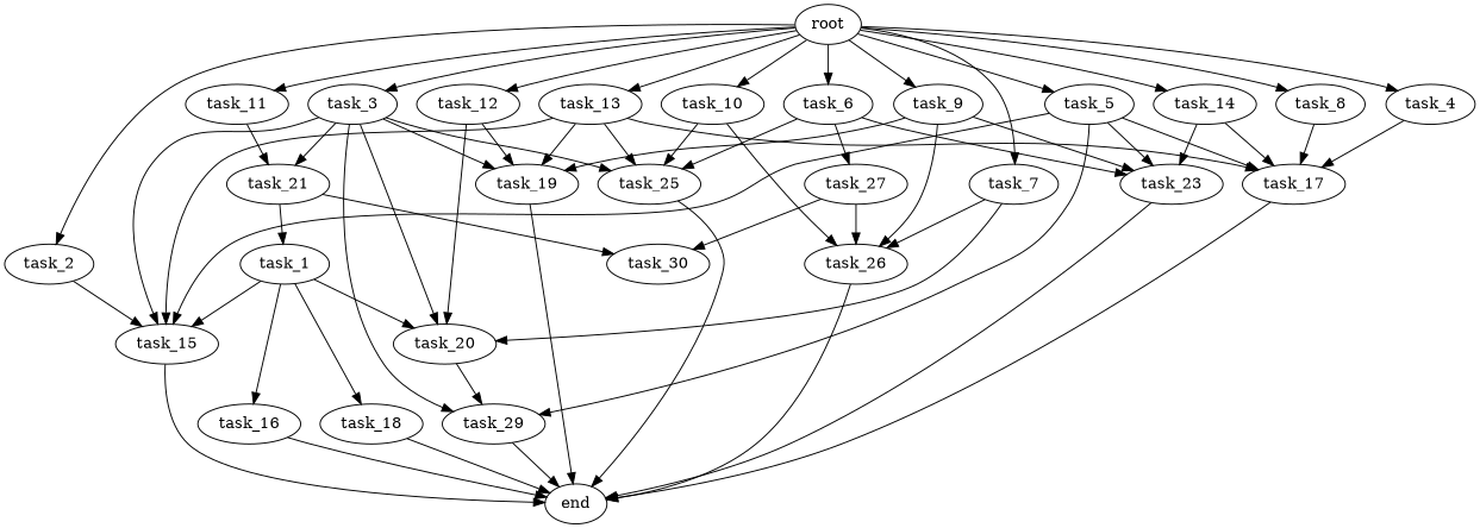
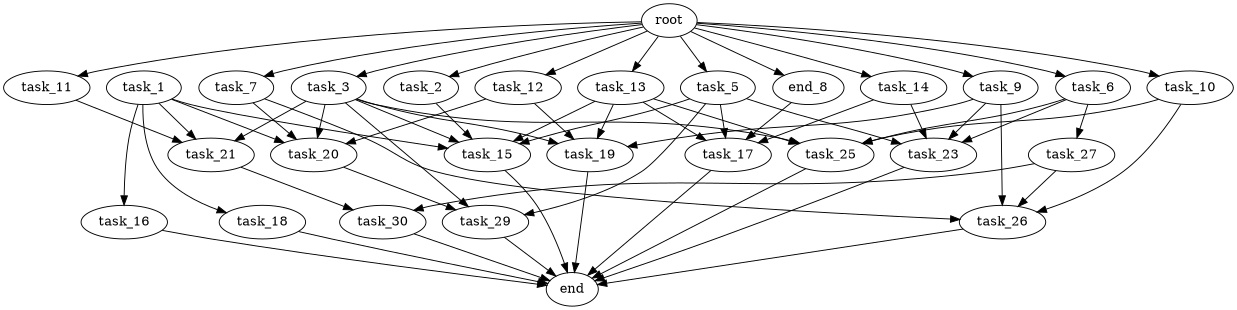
  digraph {
    root
    task_2
    task_3
-   task_4
    task_5
    task_6
    task_7
-   task_8
+   task_8 [label=end_8]
    task_9
    task_10
    task_11
    task_12
    task_13
    task_14
    task_1
    task_15
    task_16
    task_18
    task_20
    task_21
    task_29
    task_19
    task_25
    task_17
    task_23
    task_27
    task_26
    end
    task_30
    root -> task_2
    root -> task_3
-   root -> task_4
    root -> task_5
    root -> task_6
    root -> task_7
    root -> task_8
    root -> task_9
    root -> task_10
    root -> task_11
    root -> task_12
    root -> task_13
    root -> task_14
    task_2 -> task_15
    task_3 -> task_15
    task_3 -> task_20
    task_3 -> task_21
    task_3 -> task_29
    task_3 -> task_19
    task_3 -> task_25
-   task_4 -> task_17
    task_5 -> task_15
    task_5 -> task_29
    task_5 -> task_17
    task_5 -> task_23
    task_6 -> task_25
    task_6 -> task_23
    task_6 -> task_27
    task_7 -> task_20
    task_7 -> task_26
    task_8 -> task_17
    task_9 -> task_19
    task_9 -> task_23
    task_9 -> task_26
    task_10 -> task_25
    task_10 -> task_26
    task_11 -> task_21
    task_12 -> task_20
    task_12 -> task_19
    task_13 -> task_15
    task_13 -> task_19
    task_13 -> task_25
    task_13 -> task_17
    task_14 -> task_17
    task_14 -> task_23
    task_1 -> task_15
    task_1 -> task_16
    task_1 -> task_18
    task_1 -> task_20
-   task_21 -> task_1
+   task_1 -> task_21
    task_15 -> end
    task_16 -> end
    task_18 -> end
    task_20 -> task_29
    task_21 -> task_30
    task_29 -> end
    task_19 -> end
    task_25 -> end
    task_17 -> end
    task_23 -> end
    task_27 -> task_26
    task_27 -> task_30
    task_26 -> end
+   task_30 -> end
  }
